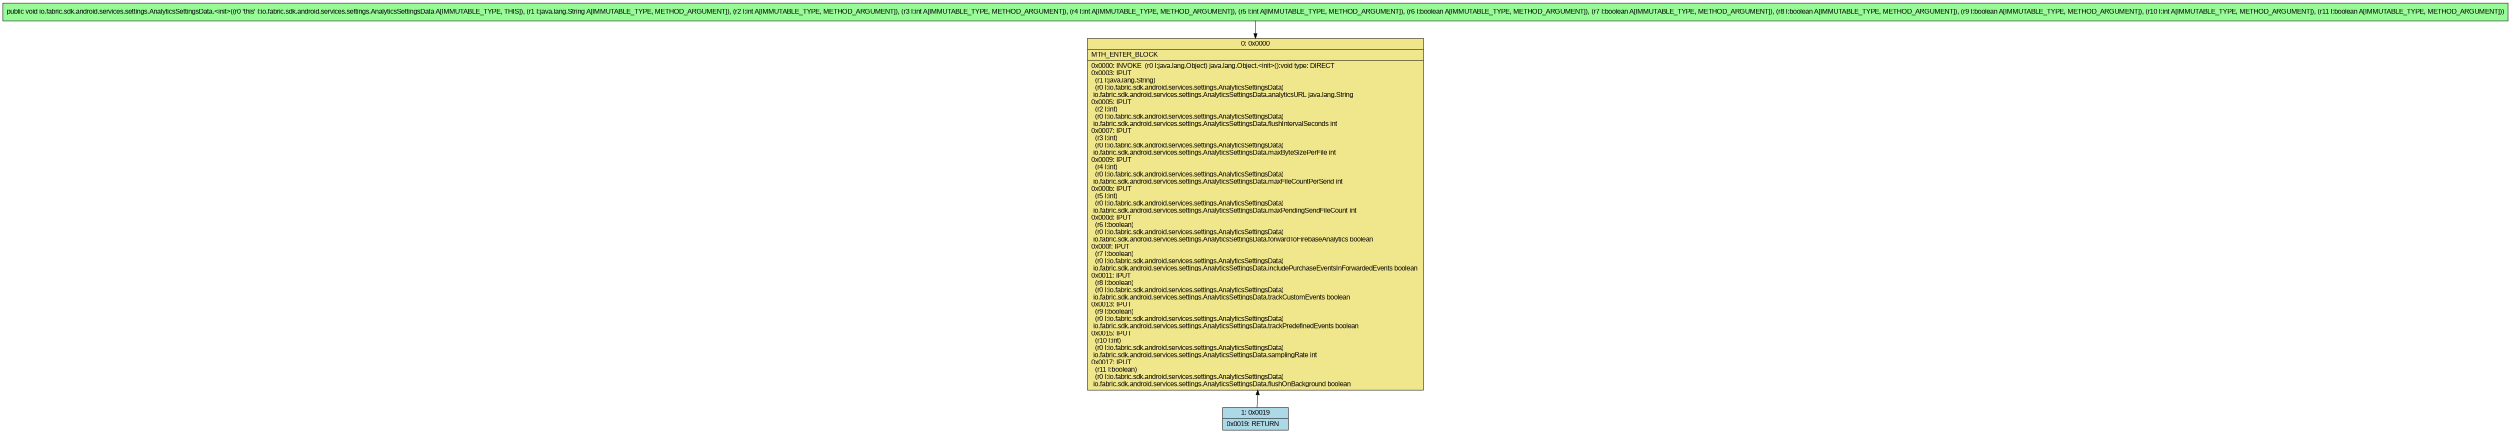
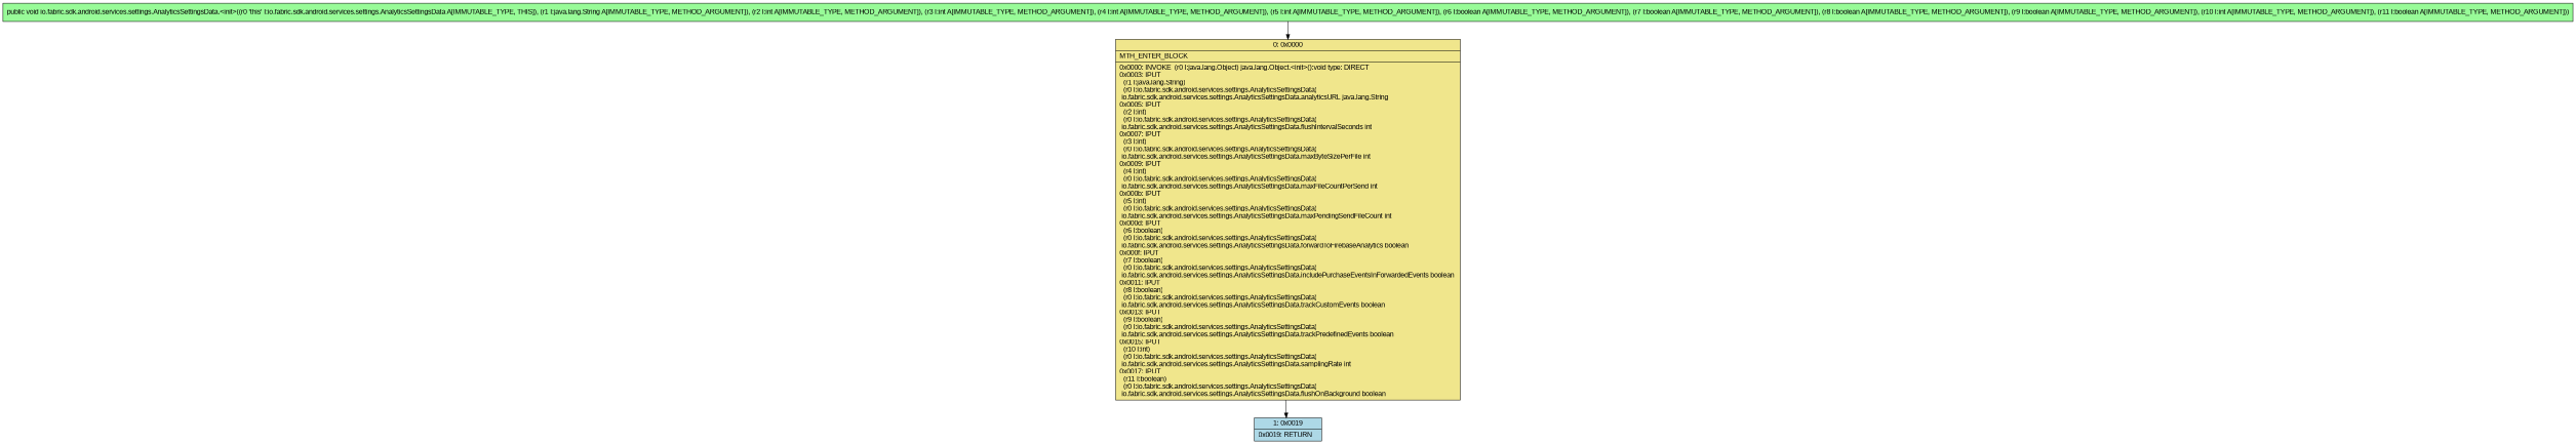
  digraph {
    fontname="Liberation Sans"
    node [shape=record style=filled fontname="Liberation Sans"]
    edge [fontname="Liberation Sans"]
    n1 [label="{0\:\ 0x0000|MTH_ENTER_BLOCK\l|0x0000: INVOKE  (r0 I:java.lang.Object) java.lang.Object.\<init\>():void type: DIRECT \l0x0003: IPUT  \l  (r1 I:java.lang.String)\l  (r0 I:io.fabric.sdk.android.services.settings.AnalyticsSettingsData)\l io.fabric.sdk.android.services.settings.AnalyticsSettingsData.analyticsURL java.lang.String \l0x0005: IPUT  \l  (r2 I:int)\l  (r0 I:io.fabric.sdk.android.services.settings.AnalyticsSettingsData)\l io.fabric.sdk.android.services.settings.AnalyticsSettingsData.flushIntervalSeconds int \l0x0007: IPUT  \l  (r3 I:int)\l  (r0 I:io.fabric.sdk.android.services.settings.AnalyticsSettingsData)\l io.fabric.sdk.android.services.settings.AnalyticsSettingsData.maxByteSizePerFile int \l0x0009: IPUT  \l  (r4 I:int)\l  (r0 I:io.fabric.sdk.android.services.settings.AnalyticsSettingsData)\l io.fabric.sdk.android.services.settings.AnalyticsSettingsData.maxFileCountPerSend int \l0x000b: IPUT  \l  (r5 I:int)\l  (r0 I:io.fabric.sdk.android.services.settings.AnalyticsSettingsData)\l io.fabric.sdk.android.services.settings.AnalyticsSettingsData.maxPendingSendFileCount int \l0x000d: IPUT  \l  (r6 I:boolean)\l  (r0 I:io.fabric.sdk.android.services.settings.AnalyticsSettingsData)\l io.fabric.sdk.android.services.settings.AnalyticsSettingsData.forwardToFirebaseAnalytics boolean \l0x000f: IPUT  \l  (r7 I:boolean)\l  (r0 I:io.fabric.sdk.android.services.settings.AnalyticsSettingsData)\l io.fabric.sdk.android.services.settings.AnalyticsSettingsData.includePurchaseEventsInForwardedEvents boolean \l0x0011: IPUT  \l  (r8 I:boolean)\l  (r0 I:io.fabric.sdk.android.services.settings.AnalyticsSettingsData)\l io.fabric.sdk.android.services.settings.AnalyticsSettingsData.trackCustomEvents boolean \l0x0013: IPUT  \l  (r9 I:boolean)\l  (r0 I:io.fabric.sdk.android.services.settings.AnalyticsSettingsData)\l io.fabric.sdk.android.services.settings.AnalyticsSettingsData.trackPredefinedEvents boolean \l0x0015: IPUT  \l  (r10 I:int)\l  (r0 I:io.fabric.sdk.android.services.settings.AnalyticsSettingsData)\l io.fabric.sdk.android.services.settings.AnalyticsSettingsData.samplingRate int \l0x0017: IPUT  \l  (r11 I:boolean)\l  (r0 I:io.fabric.sdk.android.services.settings.AnalyticsSettingsData)\l io.fabric.sdk.android.services.settings.AnalyticsSettingsData.flushOnBackground boolean \l}" fillcolor=khaki]
    n2 [label="{1\:\ 0x0019|0x0019: RETURN   \l}" fillcolor=lightblue]
    n3 [label="{public void io.fabric.sdk.android.services.settings.AnalyticsSettingsData.\<init\>((r0 'this' I:io.fabric.sdk.android.services.settings.AnalyticsSettingsData A[IMMUTABLE_TYPE, THIS]), (r1 I:java.lang.String A[IMMUTABLE_TYPE, METHOD_ARGUMENT]), (r2 I:int A[IMMUTABLE_TYPE, METHOD_ARGUMENT]), (r3 I:int A[IMMUTABLE_TYPE, METHOD_ARGUMENT]), (r4 I:int A[IMMUTABLE_TYPE, METHOD_ARGUMENT]), (r5 I:int A[IMMUTABLE_TYPE, METHOD_ARGUMENT]), (r6 I:boolean A[IMMUTABLE_TYPE, METHOD_ARGUMENT]), (r7 I:boolean A[IMMUTABLE_TYPE, METHOD_ARGUMENT]), (r8 I:boolean A[IMMUTABLE_TYPE, METHOD_ARGUMENT]), (r9 I:boolean A[IMMUTABLE_TYPE, METHOD_ARGUMENT]), (r10 I:int A[IMMUTABLE_TYPE, METHOD_ARGUMENT]), (r11 I:boolean A[IMMUTABLE_TYPE, METHOD_ARGUMENT])) }" fillcolor=palegreen]
-   n2 -> n1
+   n1 -> n2
    n3 -> n1
  }
